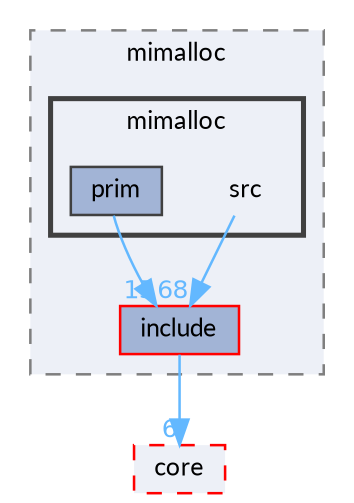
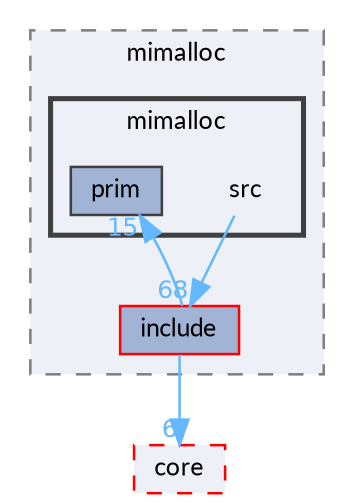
  digraph {
    compound=true
    fontname=Lato
    node [fontname=Lato fontsize=10 shape=box color=red fillcolor="#a2b4d6" style=filled]
    edge [color=steelblue1 fontcolor=steelblue1 fontname=Lato fontsize=10 labeldistance=1.5 labelfontname=Helvetica labelfontsize=10]
    n1 [height=0.2 label=src shape=plaintext width=0.4 color="" fillcolor="" style=""]
    n2 [color=grey25 height=0.2 label=prim width=0.4]
    n3 [height=0.2 label=include width=0.4]
    n4 [fillcolor="#edf0f7" height=0.2 label=core style="filled,dashed" width=0.4]
    subgraph cluster_1 {
      bgcolor="#edf0f7"
      fontsize=10
      label=mimalloc
      pencolor=grey50
      style="filled,dashed"
      n3
      subgraph cluster_2 {
        bgcolor="#edf0f7"
        fontsize=10
        label=mimalloc
        pencolor=grey25
        style="filled,bold"
        n1
        n2
      }
    }
    n1 -> n3 [headlabel=68]
-   n2 -> n3 [headlabel=15]
+   n3 -> n2 [headlabel=15]
    n3 -> n4 [headlabel=6]
  }
